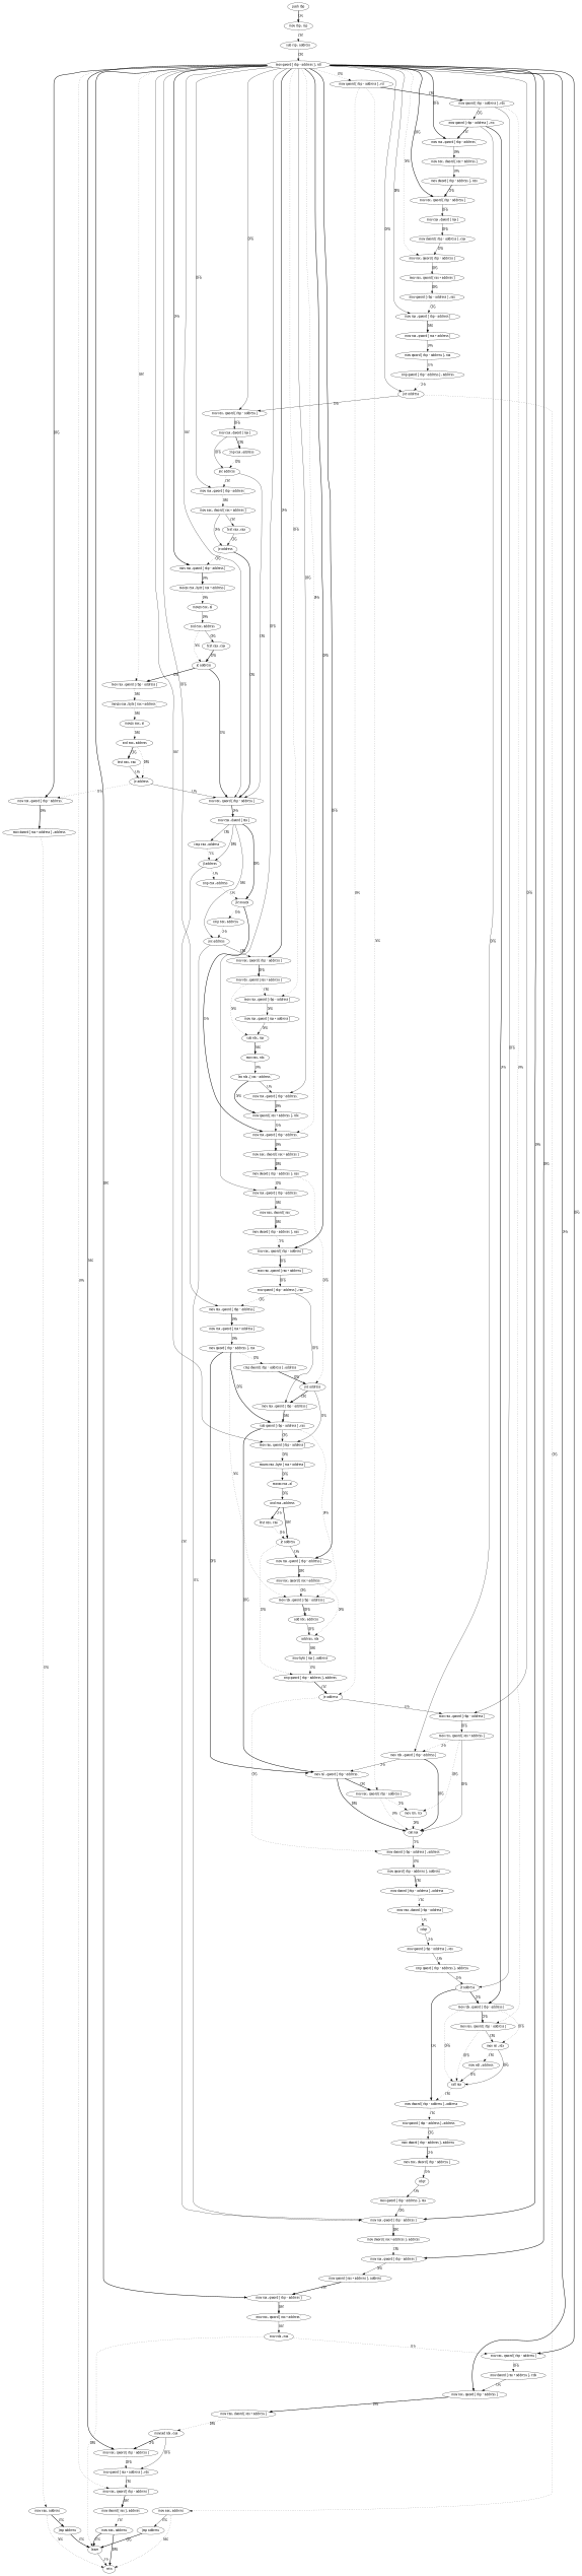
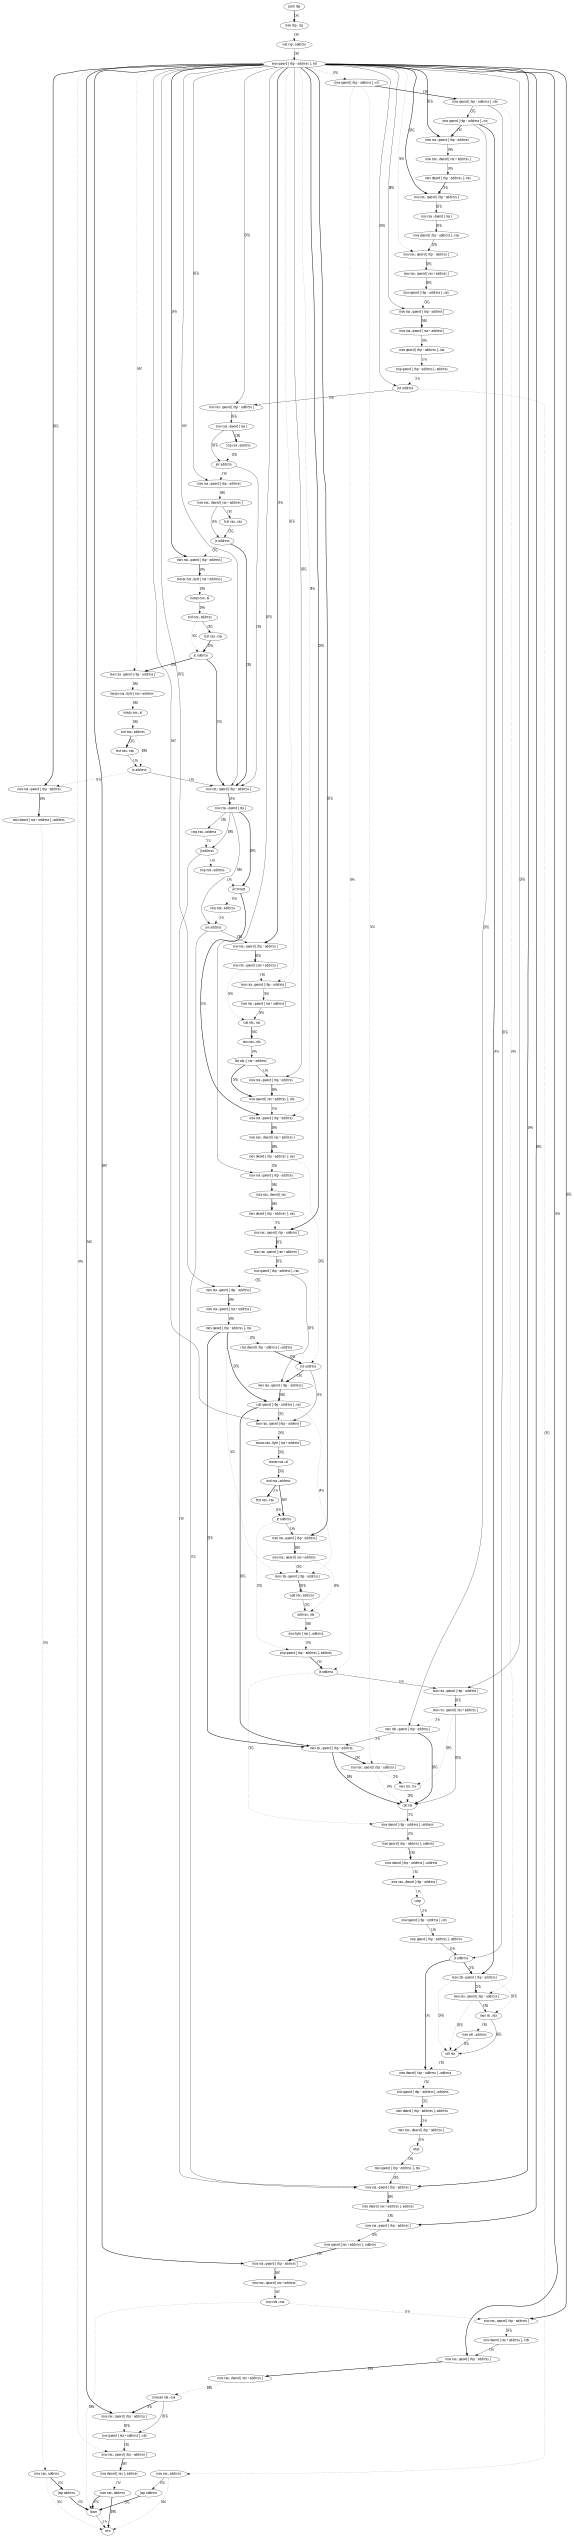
  digraph {
    fontname="Fira Sans"
    node [fontname="Fira Sans"]
    edge [fontname="Fira Sans" style=solid]
    n1 [label="push rbp"]
    n2 [label="mov rbp , rsp"]
    n3 [label="sub rsp , address"]
    n4 [label="mov qword [ rbp - address ] , rdi"]
    n5 [label="mov qword [ rbp - address ] , rsi"]
    n6 [label="mov rax , qword [ rbp - address ]"]
    n7 [label="mov rax , qword [ rbp - address ]"]
    n8 [label="mov rax , qword [ rbp - address ]"]
    n9 [label="mov rax , qword [ rbp - address ]"]
    n10 [label="jne address"]
    n11 [label="mov rax , qword [ rbp - address ]"]
    n12 [label="mov rax , qword [ rbp - address ]"]
    n13 [label="mov rax , qword [ rbp - address ]"]
    n14 [label="mov rax , qword [ rbp - address ]"]
    n15 [label="mov rax , qword [ rbp - address ]"]
    n16 [label="mov rax , qword [ rbp - address ]"]
    n17 [label="mov rax , qword [ rbp - address ]"]
    n18 [label="mov rax , qword [ rbp - address ]"]
    n19 [label="mov rax , qword [ rbp - address ]"]
    n20 [label="mov rax , qword [ rbp - address ]"]
    n21 [label="mov rax , qword [ rbp - address ]"]
    n22 [label="mov rax , qword [ rbp - address ]"]
    n23 [label="mov rax , qword [ rbp - address ]"]
    n24 [label="mov rax , qword [ rbp - address ]"]
    n25 [label="mov rax , qword [ rbp - address ]"]
    n26 [label="mov rax , qword [ rbp - address ]"]
    n27 [label="mov rax , qword [ rbp - address ]"]
    n28 [label="mov rax , qword [ rbp - address ]"]
    n29 [label="mov rax , qword [ rbp - address ]"]
    n30 [label="mov rax , qword [ rbp - address ]"]
    n31 [label="mov rax , qword [ rbp - address ]"]
    n32 [label="mov rax , qword [ rbp - address ]"]
    n33 [label="mov rax , qword [ rbp - address ]"]
    n34 [label="mov qword [ rbp - address ] , rdx"]
    n35 [label="je address"]
    n36 [label="mov rax , qword [ rbp - address ]"]
    n37 [label="mov eax , dword [ rax + address ]"]
    n38 [label="mov eax , dword [ rax ]"]
    n39 [label="mov rax , qword [ rax + address ]"]
    n40 [label="mov rax , qword [ rax + address ]"]
    n41 [label="mov eax , address"]
    n42 [label="mov eax , dword [ rax ]"]
    n43 [label="mov eax , dword [ rax ]"]
    n44 [label="mov eax , dword [ rax + address ]"]
    n45 [label="mov dword [ rax + address ] , address"]
    n46 [label="movzx eax , byte [ rax + address ]"]
    n47 [label="mov qword [ rax + address ] , address"]
    n48 [label="mov rax , qword [ rax + address ]"]
    n49 [label="mov dword [ rax + address ] , edx"]
    n50 [label="mov eax , dword [ rax + address ]"]
    n51 [label="mov qword [ rax + address ] , rdx"]
    n52 [label="mov dword [ rax ] , address"]
    n53 [label="mov eax , dword [ rax + address ]"]
    n54 [label="movzx eax , byte [ rax + address ]"]
    n55 [label="mov eax , dword [ rax ]"]
    n56 [label="mov rax , qword [ rax + address ]"]
    n57 [label="mov rax , qword [ rax + address ]"]
    n58 [label="movzx eax , byte [ rax + address ]"]
    n59 [label="mov rdx , qword [ rax + address ]"]
    n60 [label="mov dword [ rax + address ] , address"]
    n61 [label="mov rax , qword [ rax + address ]"]
    n62 [label="mov rax , qword [ rax + address ]"]
    n63 [label="mov qword [ rax + address ] , rdx"]
    n64 [label="mov rcx , qword [ rax + address ]"]
    n65 [label="mov qword [ rbp - address ] , rcx"]
    n66 [label="je address"]
    n67 [label="mov rax , qword [ rbp - address ]"]
    n68 [label="mov dword [ rbp - address ] , address"]
    n69 [label="mov rdi , rcx"]
    n70 [label="call rax"]
    n71 [label="mov rdx , qword [ rbp - address ]"]
    n72 [label="mov rdx , qword [ rbp - address ]"]
    n73 [label="mov dword [ rbp - address ] , address"]
    n74 [label="mov rsi , rdx"]
    n75 [label="call rax"]
    n76 [label="mov rsi , qword [ rbp - address ]"]
    n77 [label="mov dword [ rbp - address ] , eax"]
    n78 [label="mov dword [ rbp - address ] , eax"]
    n79 [label="mov qword [ rbp - address ] , rax"]
    n80 [label="mov qword [ rbp - address ] , rax"]
    n81 [label="cmp qword [ rbp - address ] , address"]
    n82 [label="jmp address"]
    n83 [label=retn]
    n84 [label="cmp eax , address"]
    n85 [label="jne address"]
    n86 [label=leave]
    n87 [label="cmp eax , address"]
    n88 [label="jl address"]
    n89 [label="jle movzx"]
    n90 [label="jne address"]
    n91 [label="test eax , eax"]
    n92 [label="je address"]
    n93 [label="cmp eax , address"]
    n94 [label="cmp eax , address"]
    n95 [label="movzx eax , al"]
    n96 [label="mov edx , eax"]
    n97 [label="movsxd rdx , eax"]
    n98 [label="mov eax , address"]
    n99 [label="mov dword [ rbp - address ] , eax"]
    n100 [label="and eax , address"]
    n101 [label="test eax , eax"]
    n102 [label="je address"]
    n103 [label="movzx eax , al"]
    n104 [label="jne address"]
    n105 [label="mov rax , qword [ rbp - address ]"]
    n106 [label="mov dword [ rbp - address ] , eax"]
    n107 [label="mov qword [ rbp - address ] , rax"]
    n108 [label="sub qword [ rbp - address ] , rax"]
    n109 [label="mov qword [ rbp - address ] , rax"]
    n110 [label="cmp dword [ rbp - address ] , address"]
    n111 [label="mov rdx , qword [ rbp - address ]"]
    n112 [label="add rdx , address"]
    n113 [label="movzx eax , al"]
    n114 [label="sub rdx , rax"]
    n115 [label="and eax , address"]
    n116 [label="test eax , eax"]
    n117 [label="je address"]
    n118 [label="mov eax , address"]
    n119 [label="and eax , address"]
    n120 [label="test eax , eax"]
    n121 [label="je address"]
    n122 [label="cmp qword [ rbp - address ] , address"]
    n123 [label="add rax , rdx"]
    n124 [label="mov rax , rdx"]
    n125 [label="lea rdx , [ rax - address ]"]
    n126 [label="jmp address"]
    n127 [label="mov qword [ rbp - address ] , address"]
    n128 [label="mov dword [ rbp - address ] , address"]
    n129 [label="mov byte [ rax ] , address"]
    n130 [label="mov eax , dword [ rbp - address ]"]
    n131 [label=cdqe]
    n132 [label="mov qword [ rbp - address ] , rax"]
    n133 [label="cmp qword [ rbp - address ] , address"]
    n134 [label="mov qword [ rbp - address ] , address"]
    n135 [label="mov dword [ rbp - address ] , address"]
    n136 [label="mov edi , address"]
    n137 [label="mov eax , dword [ rbp - address ]"]
    n138 [label=cdqe]
    n139 [label="mov qword [ rbp - address ] , rax"]
    n1 -> n2 [label=CFG style=bold]
    n2 -> n3 [label=CFG style=dotted]
    n3 -> n4 [label=CFG]
    n4 -> n5 [label=CFG style=dotted]
    n4 -> n6 [label=DFG style=bold]
    n4 -> n7 [label=DFG style=bold]
    n4 -> n8 [label=DFG style=dotted]
    n4 -> n9 [label=DFG]
    n4 -> n10 [label=DFG]
    n4 -> n11 [label=DFG]
    n4 -> n12 [label=DFG]
    n4 -> n13 [label=DFG]
    n4 -> n14 [label=DFG style=bold]
    n4 -> n15 [label=DFG style=bold]
    n4 -> n16 [label=DFG style=bold]
    n4 -> n17 [label=DFG style=bold]
    n4 -> n18 [label=DFG style=bold]
    n4 -> n19 [label=DFG style=bold]
    n4 -> n20 [label=DFG style=bold]
    n4 -> n21 [label=DFG style=dotted]
    n4 -> n22 [label=DFG style=dotted]
    n4 -> n23 [label=DFG style=dotted]
    n4 -> n24 [label=DFG]
    n4 -> n25 [label=DFG style=bold]
    n4 -> n26 [label=DFG]
    n4 -> n27 [label=DFG]
    n4 -> n28 [label=DFG style=bold]
    n4 -> n29 [label=DFG style=bold]
    n4 -> n30 [label=DFG style=bold]
    n4 -> n31 [label=DFG style=dotted]
    n4 -> n32 [label=DFG]
    n4 -> n33 [label=DFG]
    n5 -> n34 [label=CFG style=bold]
    n5 -> n35 [label=DFG style=dotted]
    n5 -> n36 [label=DFG style=dotted]
    n6 -> n37 [label=DFG]
    n7 -> n38 [label=DFG]
    n8 -> n39 [label=DFG]
    n9 -> n40 [label=DFG style=bold]
    n10 -> n11 [label=CFG]
    n10 -> n41 [label=CFG style=dotted]
    n11 -> n42 [label=DFG]
    n12 -> n43 [label=DFG style=bold]
    n13 -> n44 [label=DFG style=dotted]
    n14 -> n45 [label=DFG style=bold]
    n15 -> n46 [label=DFG style=bold]
    n16 -> n47 [label=DFG]
    n17 -> n48 [label=DFG style=bold]
    n18 -> n49 [label=DFG style=dotted]
    n19 -> n50 [label=DFG style=bold]
    n20 -> n51 [label=DFG style=dotted]
    n21 -> n52 [label=DFG style=bold]
    n22 -> n53 [label=DFG style=bold]
    n23 -> n54 [label=DFG style=dotted]
    n24 -> n55 [label=DFG]
    n25 -> n56 [label=DFG style=bold]
    n26 -> n57 [label=DFG style=bold]
    n27 -> n58 [label=DFG style=dotted]
    n28 -> n59 [label=DFG style=bold]
    n29 -> n60 [label=DFG style=bold]
    n30 -> n61 [label=DFG style=bold]
    n31 -> n62 [label=DFG]
    n32 -> n63 [label=DFG style=bold]
    n33 -> n64 [label=DFG]
    n34 -> n65 [label=CFG]
    n34 -> n66 [label=DFG]
    n34 -> n67 [label=DFG style=dotted]
    n35 -> n33 [label=CFG]
    n35 -> n68 [label=CFG style=dotted]
    n36 -> n69 [label=CFG style=dotted]
    n36 -> n70 [label=DFG style=dotted]
    n37 -> n77 [label=DFG]
    n38 -> n78 [label=DFG]
    n39 -> n79 [label=DFG]
    n40 -> n80 [label=DFG]
    n41 -> n82 [label=CFG]
    n41 -> n83 [label=DFG style=dotted]
    n42 -> n84 [label=CFG style=bold]
    n42 -> n85 [label=DFG]
    n43 -> n87 [label=CFG]
    n43 -> n88 [label=DFG]
    n43 -> n89 [label=DFG style=bold]
    n43 -> n90 [label=DFG]
    n44 -> n91 [label=CFG]
    n44 -> n92 [label=DFG]
    n45 -> n16 [label=CFG style=dotted]
    n46 -> n95 [label=DFG style=dotted]
    n47 -> n17 [label=CFG style=bold]
    n48 -> n96 [label=DFG]
    n49 -> n19 [label=CFG]
    n50 -> n97 [label=DFG style=dotted]
    n51 -> n21 [label=CFG]
    n52 -> n98 [label=CFG style=dotted]
    n53 -> n99 [label=DFG style=bold]
    n54 -> n103 [label=DFG style=dotted]
    n55 -> n106 [label=DFG style=bold]
    n56 -> n107 [label=DFG]
    n57 -> n109 [label=DFG]
    n58 -> n113 [label=DFG]
    n59 -> n31 [label=CFG style=dotted]
    n59 -> n114 [label=DFG style=dotted]
    n60 -> n118 [label=CFG style=dotted]
    n61 -> n111 [label=CFG style=dotted]
    n61 -> n123 [label=DFG style=dotted]
    n62 -> n114 [label=DFG]
    n63 -> n22 [label=CFG]
    n64 -> n69 [label=DFG style=dotted]
    n64 -> n70 [label=DFG]
    n64 -> n72 [label=CFG style=dotted]
    n65 -> n6 [label=CFG style=bold]
    n65 -> n71 [label=DFG style=bold]
    n65 -> n72 [label=DFG]
    n66 -> n71 [label=CFG style=bold]
    n66 -> n73 [label=CFG style=bold]
    n67 -> n74 [label=CFG]
    n67 -> n75 [label=DFG style=dotted]
    n68 -> n127 [label=CFG]
    n69 -> n70 [label=DFG style=dotted]
    n70 -> n68 [label=CFG]
    n71 -> n67 [label=CFG style=bold]
    n71 -> n74 [label=DFG style=dotted]
    n71 -> n75 [label=DFG style=dotted]
    n72 -> n70 [label=DFG style=bold]
    n72 -> n76 [label=CFG]
    n73 -> n134 [label=CFG style=dotted]
    n74 -> n75 [label=DFG]
    n74 -> n136 [label=CFG style=dotted]
    n75 -> n73 [label=CFG style=dotted]
    n76 -> n36 [label=CFG style=bold]
    n76 -> n70 [label=DFG style=bold]
    n77 -> n7 [label=CFG style=bold]
    n78 -> n8 [label=CFG]
    n79 -> n9 [label=CFG style=dotted]
    n80 -> n81 [label=CFG]
    n81 -> n10 [label=CFG style=dotted]
    n82 -> n86 [label=CFG style=bold]
    n84 -> n85 [label=CFG style=dotted]
    n85 -> n12 [label=CFG]
    n85 -> n13 [label=CFG style=dotted]
    n86 -> n83 [label=CFG]
    n87 -> n88 [label=CFG style=dotted]
    n88 -> n14 [label=CFG]
    n88 -> n93 [label=CFG style=dotted]
    n89 -> n22 [label=CFG style=bold]
    n89 -> n94 [label=CFG style=dotted]
    n90 -> n14 [label=CFG]
    n90 -> n28 [label=CFG]
    n91 -> n92 [label=CFG]
    n92 -> n12 [label=CFG style=bold]
    n92 -> n15 [label=CFG style=dotted]
    n93 -> n89 [label=CFG style=dotted]
    n94 -> n90 [label=CFG style=dotted]
    n95 -> n100 [label=DFG]
    n96 -> n18 [label=CFG style=dotted]
    n96 -> n86 [label=DFG style=dotted]
    n97 -> n20 [label=CFG style=bold]
    n97 -> n51 [label=DFG]
    n98 -> n83 [label=DFG style=bold]
    n98 -> n86 [label=CFG style=bold]
    n99 -> n24 [label=CFG style=dotted]
    n99 -> n104 [label=DFG style=dotted]
    n100 -> n101 [label=CFG]
    n100 -> n102 [label=DFG style=dotted]
    n101 -> n102 [label=CFG style=bold]
    n102 -> n12 [label=CFG style=bold]
    n102 -> n23 [label=CFG style=bold]
    n103 -> n115 [label=DFG style=dotted]
    n104 -> n27 [label=CFG]
    n104 -> n105 [label=CFG style=bold]
    n105 -> n108 [label=DFG style=bold]
    n106 -> n25 [label=CFG style=dotted]
    n107 -> n26 [label=CFG style=dotted]
    n107 -> n105 [label=DFG]
    n108 -> n27 [label=CFG]
    n108 -> n76 [label=DFG style=bold]
    n108 -> n111 [label=DFG style=dotted]
    n109 -> n76 [label=DFG style=bold]
    n109 -> n108 [label=DFG style=bold]
    n109 -> n110 [label=CFG style=dotted]
    n109 -> n111 [label=DFG style=dotted]
    n110 -> n104 [label=CFG style=bold]
    n111 -> n112 [label=DFG style=bold]
-   n112 -> n123 [label=DFG]
+   n112 -> n123 [label=CFG]
    n113 -> n119 [label=DFG]
    n114 -> n124 [label=DFG style=bold]
    n115 -> n116 [label=CFG style=bold]
    n115 -> n117 [label=DFG style=dotted]
    n116 -> n117 [label=CFG]
    n117 -> n12 [label=CFG]
    n117 -> n29 [label=CFG style=dotted]
    n118 -> n83 [label=DFG style=dotted]
    n118 -> n126 [label=CFG style=bold]
    n119 -> n120 [label=CFG style=bold]
    n119 -> n121 [label=DFG style=bold]
    n120 -> n121 [label=CFG style=dotted]
    n121 -> n30 [label=CFG]
    n121 -> n122 [label=CFG style=dotted]
    n122 -> n35 [label=CFG style=bold]
    n123 -> n129 [label=DFG]
    n124 -> n125 [label=DFG]
    n125 -> n32 [label=CFG]
    n125 -> n63 [label=DFG style=bold]
    n126 -> n86 [label=CFG style=bold]
    n127 -> n128 [label=CFG style=bold]
    n128 -> n130 [label=CFG style=dotted]
    n129 -> n122 [label=CFG style=dotted]
    n130 -> n131 [label=CFG style=dotted]
    n131 -> n132 [label=CFG]
    n132 -> n133 [label=CFG]
    n133 -> n66 [label=CFG]
    n134 -> n135 [label=CFG]
    n135 -> n137 [label=CFG style=bold]
    n136 -> n75 [label=CFG]
    n137 -> n138 [label=CFG]
    n138 -> n139 [label=CFG]
    n139 -> n14 [label=CFG]
  }
